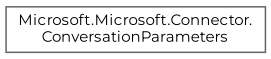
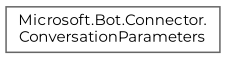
  digraph {
    rankdir=LR
    fontname=Montserrat
-   n1 [color=gray40 fillcolor=white fontname=Montserrat fontsize=10 height=0.2 label="Microsoft.Microsoft.Connector.\lConversationParameters" shape=record style=filled width=0.4]
+   n1 [color=gray40 fillcolor=white fontname=Montserrat fontsize=10 height=0.2 label="Microsoft.Bot.Connector.\lConversationParameters" shape=record style=filled width=0.4]
  }
